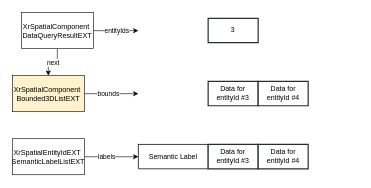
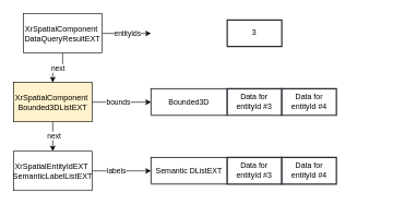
  <mxCell id="0" />
  <mxCell id="1" parent="0" />
  <mxCell id="2" value="" style="group;dropTarget=0;pointerEvents=0;html=1;" vertex="1" parent="1"><mxGeometry x="230" y="30" width="366" height="41" as="geometry" /></mxCell>
  <mxCell id="3" value="3" style="shape=partialRectangle;html=1;whiteSpace=wrap;connectable=0;fillColor=#ffffff;strokeWidth=2;strokeOpacity=100;verticalAlign=middle;spacing=3.8;strokeColor=#282c33;rounded=1;absoluteArcSize=1;arcSize=9;fontSize=11.7;" vertex="1" parent="2"><mxGeometry x="116.227" width="83.3" height="40.584" as="geometry" /></mxCell>
  <mxCell id="4" value="" style="group;dropTarget=0;pointerEvents=0;html=1;" vertex="1" parent="1"><mxGeometry x="230" y="135" width="366" height="41" as="geometry" /></mxCell>
+ <mxCell id="5" value="Bounded3D" style="shape=partialRectangle;html=1;whiteSpace=wrap;connectable=0;fillColor=#ffffff;strokeOpacity=100;verticalAlign=middle;spacing=3.8;strokeColor=#282c33;rounded=1;absoluteArcSize=1;arcSize=9;strokeWidth=1.5;fontSize=11.7;" vertex="1" parent="4"><mxGeometry width="116.227" height="40.584" as="geometry" /></mxCell>
  <mxCell id="6" value="Data for entityId #3" style="shape=partialRectangle;html=1;whiteSpace=wrap;connectable=0;fillColor=#ffffff;strokeWidth=2;strokeOpacity=100;verticalAlign=middle;spacing=3.8;strokeColor=#282c33;rounded=1;absoluteArcSize=1;arcSize=9;fontSize=11.7;" vertex="1" parent="4"><mxGeometry x="116.227" width="83.3" height="40.584" as="geometry" /></mxCell>
  <mxCell id="7" value="Data for entityId #4" style="shape=partialRectangle;html=1;whiteSpace=wrap;connectable=0;fillColor=#ffffff;strokeWidth=2;strokeOpacity=100;verticalAlign=middle;spacing=3.8;strokeColor=#282c33;rounded=1;absoluteArcSize=1;arcSize=9;fontSize=11.7;" vertex="1" parent="4"><mxGeometry x="199.527" width="83.3" height="40.584" as="geometry" /></mxCell>
  <mxCell id="8" value="" style="group;dropTarget=0;pointerEvents=0;html=1;" vertex="1" parent="1"><mxGeometry x="230" y="240" width="283" height="41" as="geometry" /></mxCell>
- <mxCell id="9" value="Semantic Label" style="shape=partialRectangle;html=1;whiteSpace=wrap;connectable=0;fillColor=#ffffff;strokeOpacity=100;verticalAlign=middle;spacing=3.8;strokeColor=#282c33;rounded=1;absoluteArcSize=1;arcSize=9;strokeWidth=1.5;fontSize=11.7;" vertex="1" parent="8"><mxGeometry width="116.227" height="40.584" as="geometry" /></mxCell>
+ <mxCell id="9" value="Semantic DListEXT" style="shape=partialRectangle;html=1;whiteSpace=wrap;connectable=0;fillColor=#ffffff;strokeOpacity=100;verticalAlign=middle;spacing=3.8;strokeColor=#282c33;rounded=1;absoluteArcSize=1;arcSize=9;strokeWidth=1.5;fontSize=11.7;" vertex="1" parent="8"><mxGeometry width="116.227" height="40.584" as="geometry" /></mxCell>
  <mxCell id="10" value="Data for entityId #3" style="shape=partialRectangle;html=1;whiteSpace=wrap;connectable=0;fillColor=#ffffff;strokeWidth=2;strokeOpacity=100;verticalAlign=middle;spacing=3.8;strokeColor=#282c33;rounded=1;absoluteArcSize=1;arcSize=9;fontSize=11.7;" vertex="1" parent="8"><mxGeometry x="116.227" width="83.3" height="40.584" as="geometry" /></mxCell>
  <mxCell id="11" value="Data for entityId #4" style="shape=partialRectangle;html=1;whiteSpace=wrap;connectable=0;fillColor=#ffffff;strokeWidth=2;strokeOpacity=100;verticalAlign=middle;spacing=3.8;strokeColor=#282c33;rounded=1;absoluteArcSize=1;arcSize=9;fontSize=11.7;" vertex="1" parent="8"><mxGeometry x="199.527" width="83.3" height="40.584" as="geometry" /></mxCell>
  <mxCell id="12" style="edgeStyle=orthogonalEdgeStyle;rounded=0;orthogonalLoop=1;jettySize=auto;html=1;entryX=0;entryY=0.5;entryDx=0;entryDy=0;" edge="1" parent="1" source="16" target="2"><mxGeometry relative="1" as="geometry" /></mxCell>
  <mxCell id="13" value="entityIds" style="edgeLabel;html=1;align=center;verticalAlign=middle;resizable=0;points=[];" vertex="1" connectable="0" parent="12"><mxGeometry x="0.022" y="1" relative="1" as="geometry"><mxPoint y="1" as="offset" /></mxGeometry></mxCell>
  <mxCell id="14" value="" style="edgeStyle=orthogonalEdgeStyle;rounded=0;orthogonalLoop=1;jettySize=auto;html=1;" edge="1" parent="1" source="16" target="21"><mxGeometry relative="1" as="geometry" /></mxCell>
  <mxCell id="15" value="next" style="edgeLabel;html=1;align=center;verticalAlign=middle;resizable=0;points=[];" vertex="1" connectable="0" parent="14"><mxGeometry relative="1" as="geometry"><mxPoint as="offset" /></mxGeometry></mxCell>
  <mxCell id="16" value="XrSpatialComponent DataQueryResultEXT" style="rounded=0;whiteSpace=wrap;html=1;" vertex="1" parent="1"><mxGeometry x="35" y="20.5" width="120" height="60" as="geometry" /></mxCell>
  <mxCell id="17" style="edgeStyle=orthogonalEdgeStyle;rounded=0;orthogonalLoop=1;jettySize=auto;html=1;entryX=0;entryY=0.5;entryDx=0;entryDy=0;" edge="1" parent="1" source="21" target="4"><mxGeometry relative="1" as="geometry" /></mxCell>
  <mxCell id="18" value="bounds" style="edgeLabel;html=1;align=center;verticalAlign=middle;resizable=0;points=[];" vertex="1" connectable="0" parent="17"><mxGeometry x="-0.133" y="4" relative="1" as="geometry"><mxPoint y="4" as="offset" /></mxGeometry></mxCell>
+ <mxCell id="19" value="" style="edgeStyle=orthogonalEdgeStyle;rounded=0;orthogonalLoop=1;jettySize=auto;html=1;" edge="1" parent="1" source="21" target="24"><mxGeometry relative="1" as="geometry" /></mxCell>
+ <mxCell id="20" value="next" style="edgeLabel;html=1;align=center;verticalAlign=middle;resizable=0;points=[];" vertex="1" connectable="0" parent="19"><mxGeometry x="-0.089" y="1" relative="1" as="geometry"><mxPoint y="1" as="offset" /></mxGeometry></mxCell>
  <mxCell id="21" value="XrSpatialComponent Bounded3DListEXT" style="rounded=0;whiteSpace=wrap;html=1;fillColor=#fff2cc;" vertex="1" parent="1"><mxGeometry x="20" y="125.5" width="120" height="60" as="geometry" /></mxCell>
  <mxCell id="22" style="edgeStyle=orthogonalEdgeStyle;rounded=0;orthogonalLoop=1;jettySize=auto;html=1;entryX=0;entryY=0.5;entryDx=0;entryDy=0;" edge="1" parent="1" source="24" target="8"><mxGeometry relative="1" as="geometry" /></mxCell>
  <mxCell id="23" value="labels" style="edgeLabel;html=1;align=center;verticalAlign=middle;resizable=0;points=[];" vertex="1" connectable="0" parent="22"><mxGeometry x="-0.2" y="2" relative="1" as="geometry"><mxPoint y="1" as="offset" /></mxGeometry></mxCell>
  <mxCell id="24" value="XrSpatialEntityIdEXT SemanticLabelListEXT" style="rounded=0;whiteSpace=wrap;html=1;" vertex="1" parent="1"><mxGeometry x="20" y="230.5" width="120" height="60" as="geometry" /></mxCell>
